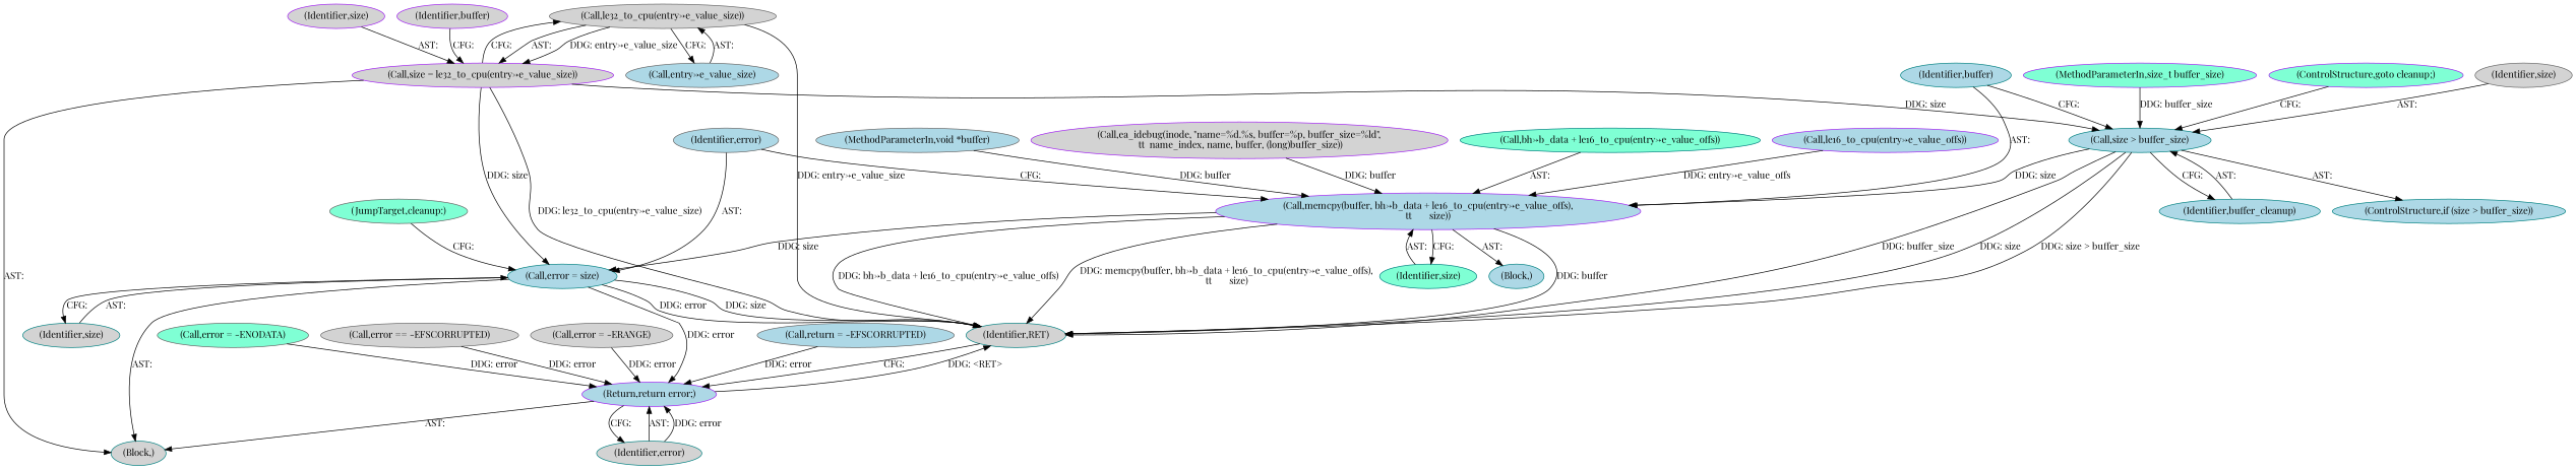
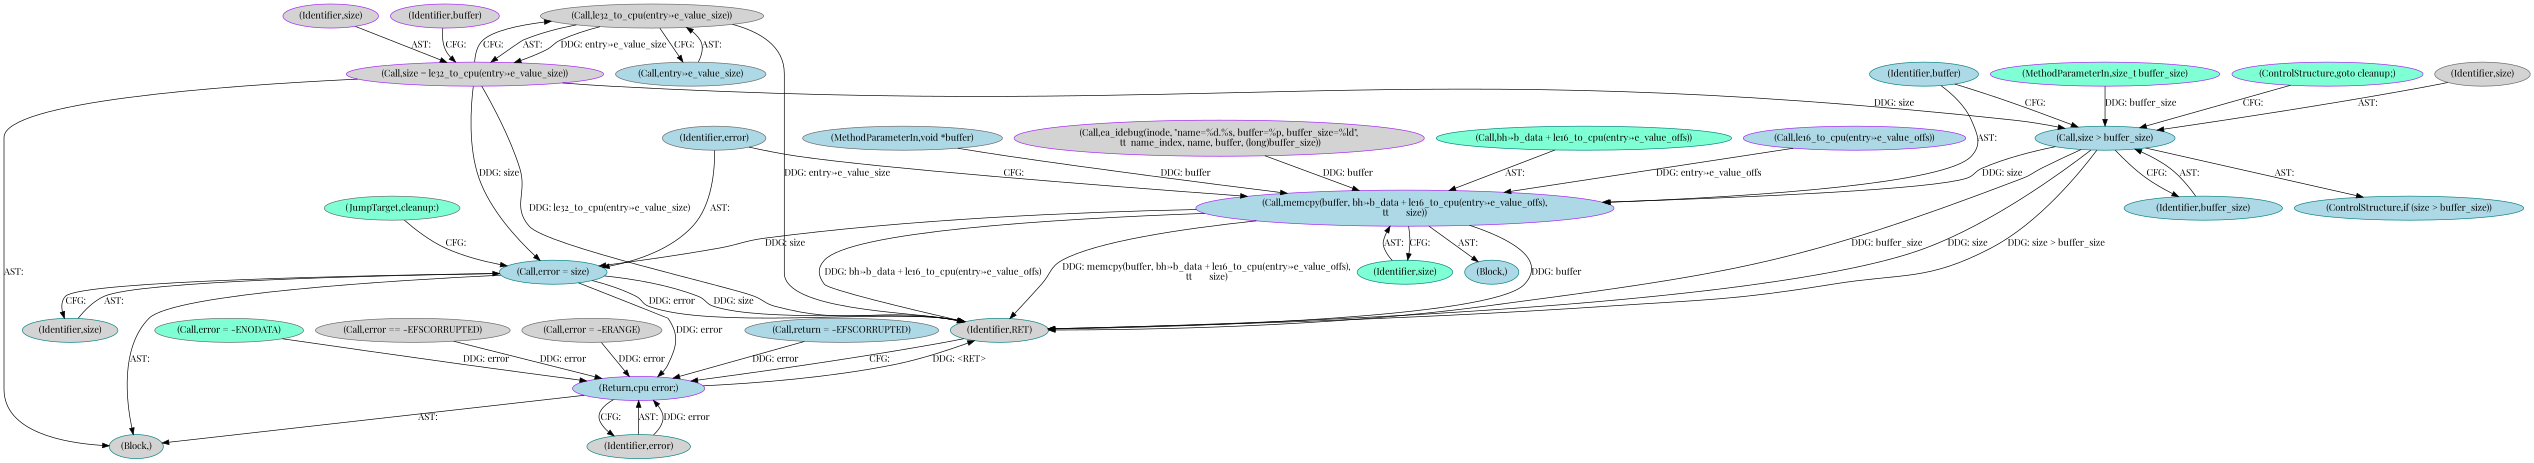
  digraph {
    fontname="Playfair Display"
    node [color=teal fillcolor=lightblue fontname="Playfair Display" style=filled]
    edge [fontname="Playfair Display"]
    n1 [color=gray40 fillcolor=lightgrey label="(Call,le32_to_cpu(entry->e_value_size))"]
    n2 [color=purple fillcolor=lightgrey label="(Call,size = le32_to_cpu(entry->e_value_size))"]
    n3 [fillcolor=lightgrey label="(Identifier,RET)"]
    n4 [color=gray40 label="(Call,entry->e_value_size)"]
    n5 [label="(Call,size > buffer_size)"]
    n6 [label="(Call,error = size)"]
    n7 [fillcolor=lightgrey label="(Block,)"]
-   n8 [color=purple label="(Return,return error;)"]
+   n8 [color=purple label="(Return,cpu error;)"]
    n9 [color=purple label="(Call,memcpy(buffer, bh->b_data + le16_to_cpu(entry->e_value_offs),\n\t\t       size))"]
    n10 [label="(ControlStructure,if (size > buffer_size))"]
-   n11 [label="(Identifier,buffer_cleanup)"]
+   n11 [label="(Identifier,buffer_size)"]
    n12 [fillcolor=lightgrey label="(Identifier,size)"]
    n13 [fillcolor=aquamarine label="(Identifier,size)"]
    n14 [label="(Block,)"]
    n15 [fillcolor=lightgrey label="(Identifier,error)"]
    n16 [color=gray40 label="(Call,return = -EFSCORRUPTED)"]
    n17 [color=gray40 label="(Identifier,error)"]
    n18 [color=gray40 fillcolor=aquamarine label="(Call,error = -ENODATA)"]
    n19 [color=purple fillcolor=lightgrey label="(Identifier,size)"]
    n20 [color=gray40 fillcolor=aquamarine label="(JumpTarget,cleanup:)"]
    n21 [color=gray40 fillcolor=lightgrey label="(Call,error == -EFSCORRUPTED)"]
    n22 [color=gray40 label="(MethodParameterIn,void *buffer)"]
    n23 [color=purple fillcolor=lightgrey label="(Call,ea_idebug(inode, \"name=%d.%s, buffer=%p, buffer_size=%ld\",\n \t\t  name_index, name, buffer, (long)buffer_size))"]
    n24 [color=purple fillcolor=aquamarine label="(ControlStructure,goto cleanup;)"]
    n25 [color=gray40 fillcolor=lightgrey label="(Call,error = -ERANGE)"]
    n26 [fillcolor=aquamarine label="(Call,bh->b_data + le16_to_cpu(entry->e_value_offs))"]
    n27 [color=gray40 fillcolor=lightgrey label="(Identifier,size)"]
    n28 [color=purple label="(Call,le16_to_cpu(entry->e_value_offs))"]
    n29 [color=purple fillcolor=aquamarine label="(MethodParameterIn,size_t buffer_size)"]
    n30 [label="(Identifier,buffer)"]
    n31 [color=purple fillcolor=lightgrey label="(Identifier,buffer)"]
    n1 -> n2 [label="AST: "]
    n1 -> n2 [label="DDG: entry->e_value_size"]
    n1 -> n3 [label="DDG: entry->e_value_size"]
    n1 -> n4 [label="CFG: "]
    n2 -> n1 [label="CFG: "]
    n2 -> n3 [label="DDG: le32_to_cpu(entry->e_value_size)"]
    n2 -> n5 [label="DDG: size"]
    n2 -> n6 [label="DDG: size"]
    n2 -> n7 [label="AST: "]
    n3 -> n8 [label="CFG: "]
    n4 -> n1 [label="AST: "]
    n5 -> n3 [label="DDG: buffer_size"]
    n5 -> n3 [label="DDG: size"]
    n5 -> n3 [label="DDG: size > buffer_size"]
    n5 -> n9 [label="DDG: size"]
    n5 -> n10 [label="AST: "]
    n5 -> n11 [label="CFG: "]
    n6 -> n3 [label="DDG: size"]
    n6 -> n3 [label="DDG: error"]
    n6 -> n7 [label="AST: "]
    n6 -> n8 [label="DDG: error"]
    n6 -> n12 [label="CFG: "]
    n8 -> n3 [label="DDG: <RET>"]
    n8 -> n7 [label="AST: "]
    n8 -> n15 [label="CFG: "]
    n9 -> n3 [label="DDG: buffer"]
    n9 -> n3 [label="DDG: bh->b_data + le16_to_cpu(entry->e_value_offs)"]
    n9 -> n3 [label="DDG: memcpy(buffer, bh->b_data + le16_to_cpu(entry->e_value_offs),\n\t\t       size)"]
    n9 -> n6 [label="DDG: size"]
    n9 -> n13 [label="CFG: "]
    n9 -> n14 [label="AST: "]
    n11 -> n5 [label="AST: "]
    n12 -> n6 [label="AST: "]
    n13 -> n9 [label="AST: "]
    n15 -> n8 [label="AST: "]
    n15 -> n8 [label="DDG: error"]
    n16 -> n8 [label="DDG: error"]
    n17 -> n6 [label="AST: "]
    n17 -> n9 [label="CFG: "]
    n18 -> n8 [label="DDG: error"]
    n19 -> n2 [label="AST: "]
    n20 -> n6 [label="CFG: "]
    n21 -> n8 [label="DDG: error"]
    n22 -> n9 [label="DDG: buffer"]
    n23 -> n9 [label="DDG: buffer"]
    n24 -> n5 [label="CFG: "]
    n25 -> n8 [label="DDG: error"]
    n26 -> n9 [label="AST: "]
    n27 -> n5 [label="AST: "]
    n28 -> n9 [label="DDG: entry->e_value_offs"]
    n29 -> n5 [label="DDG: buffer_size"]
    n30 -> n5 [label="CFG: "]
    n30 -> n9 [label="AST: "]
    n31 -> n2 [label="CFG: "]
  }
